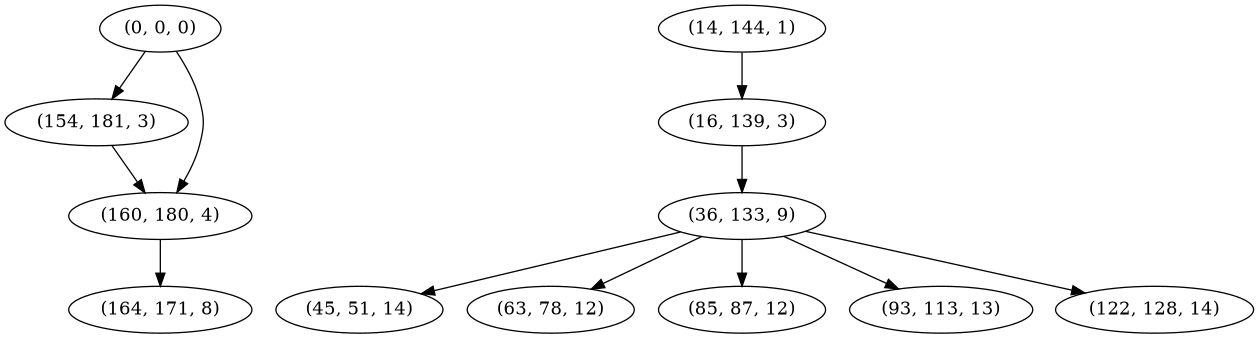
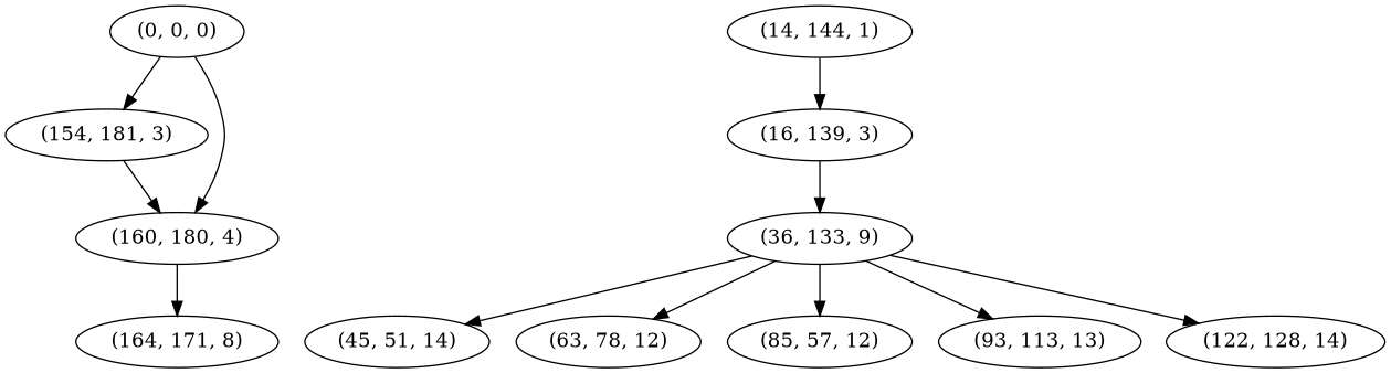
  digraph {
    "(0, 0, 0)"
    "(154, 181, 3)"
    "(160, 180, 4)"
    "(14, 144, 1)"
    "(16, 139, 3)"
    "(36, 133, 9)"
    "(45, 51, 14)"
    "(63, 78, 12)"
-   "(85, 87, 12)"
+   "(85, 87, 12)" [label="(85, 57, 12)"]
    "(93, 113, 13)"
    "(122, 128, 14)"
    "(164, 171, 8)"
    "(0, 0, 0)" -> "(154, 181, 3)"
    "(0, 0, 0)" -> "(160, 180, 4)"
    "(154, 181, 3)" -> "(160, 180, 4)"
    "(160, 180, 4)" -> "(164, 171, 8)"
    "(14, 144, 1)" -> "(16, 139, 3)"
    "(16, 139, 3)" -> "(36, 133, 9)"
    "(36, 133, 9)" -> "(45, 51, 14)"
    "(36, 133, 9)" -> "(63, 78, 12)"
    "(36, 133, 9)" -> "(85, 87, 12)"
    "(36, 133, 9)" -> "(93, 113, 13)"
    "(36, 133, 9)" -> "(122, 128, 14)"
  }
